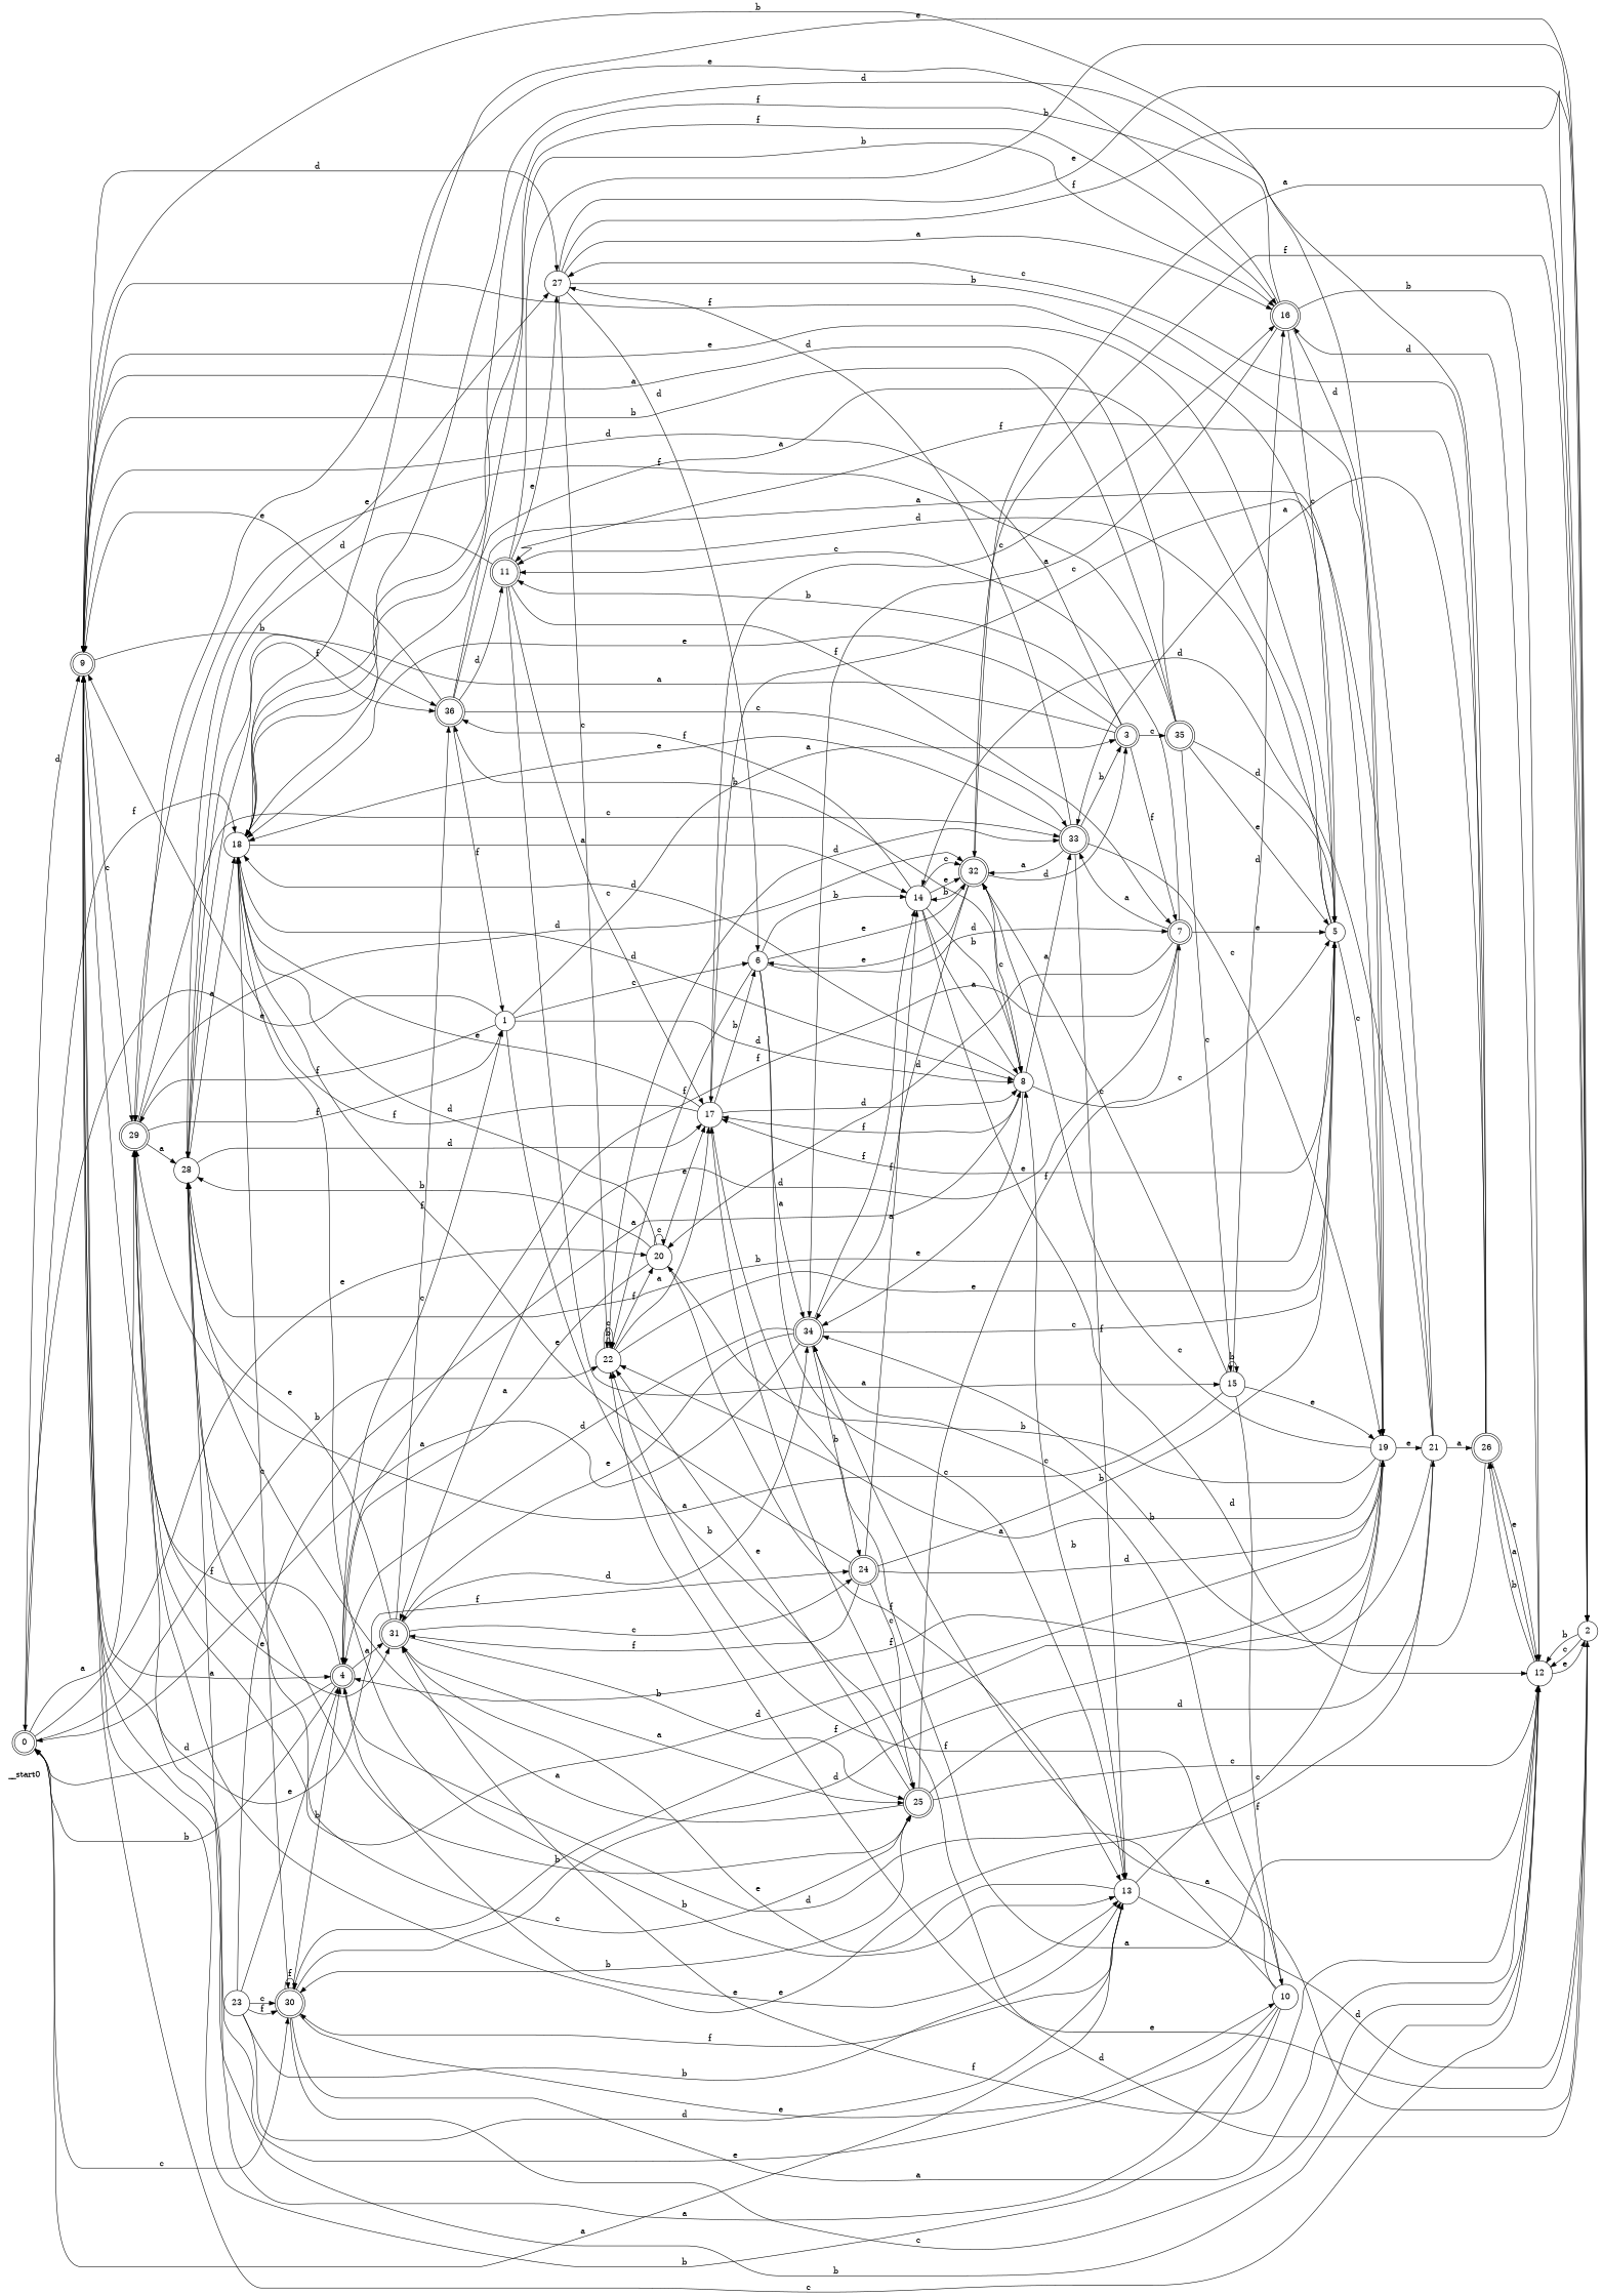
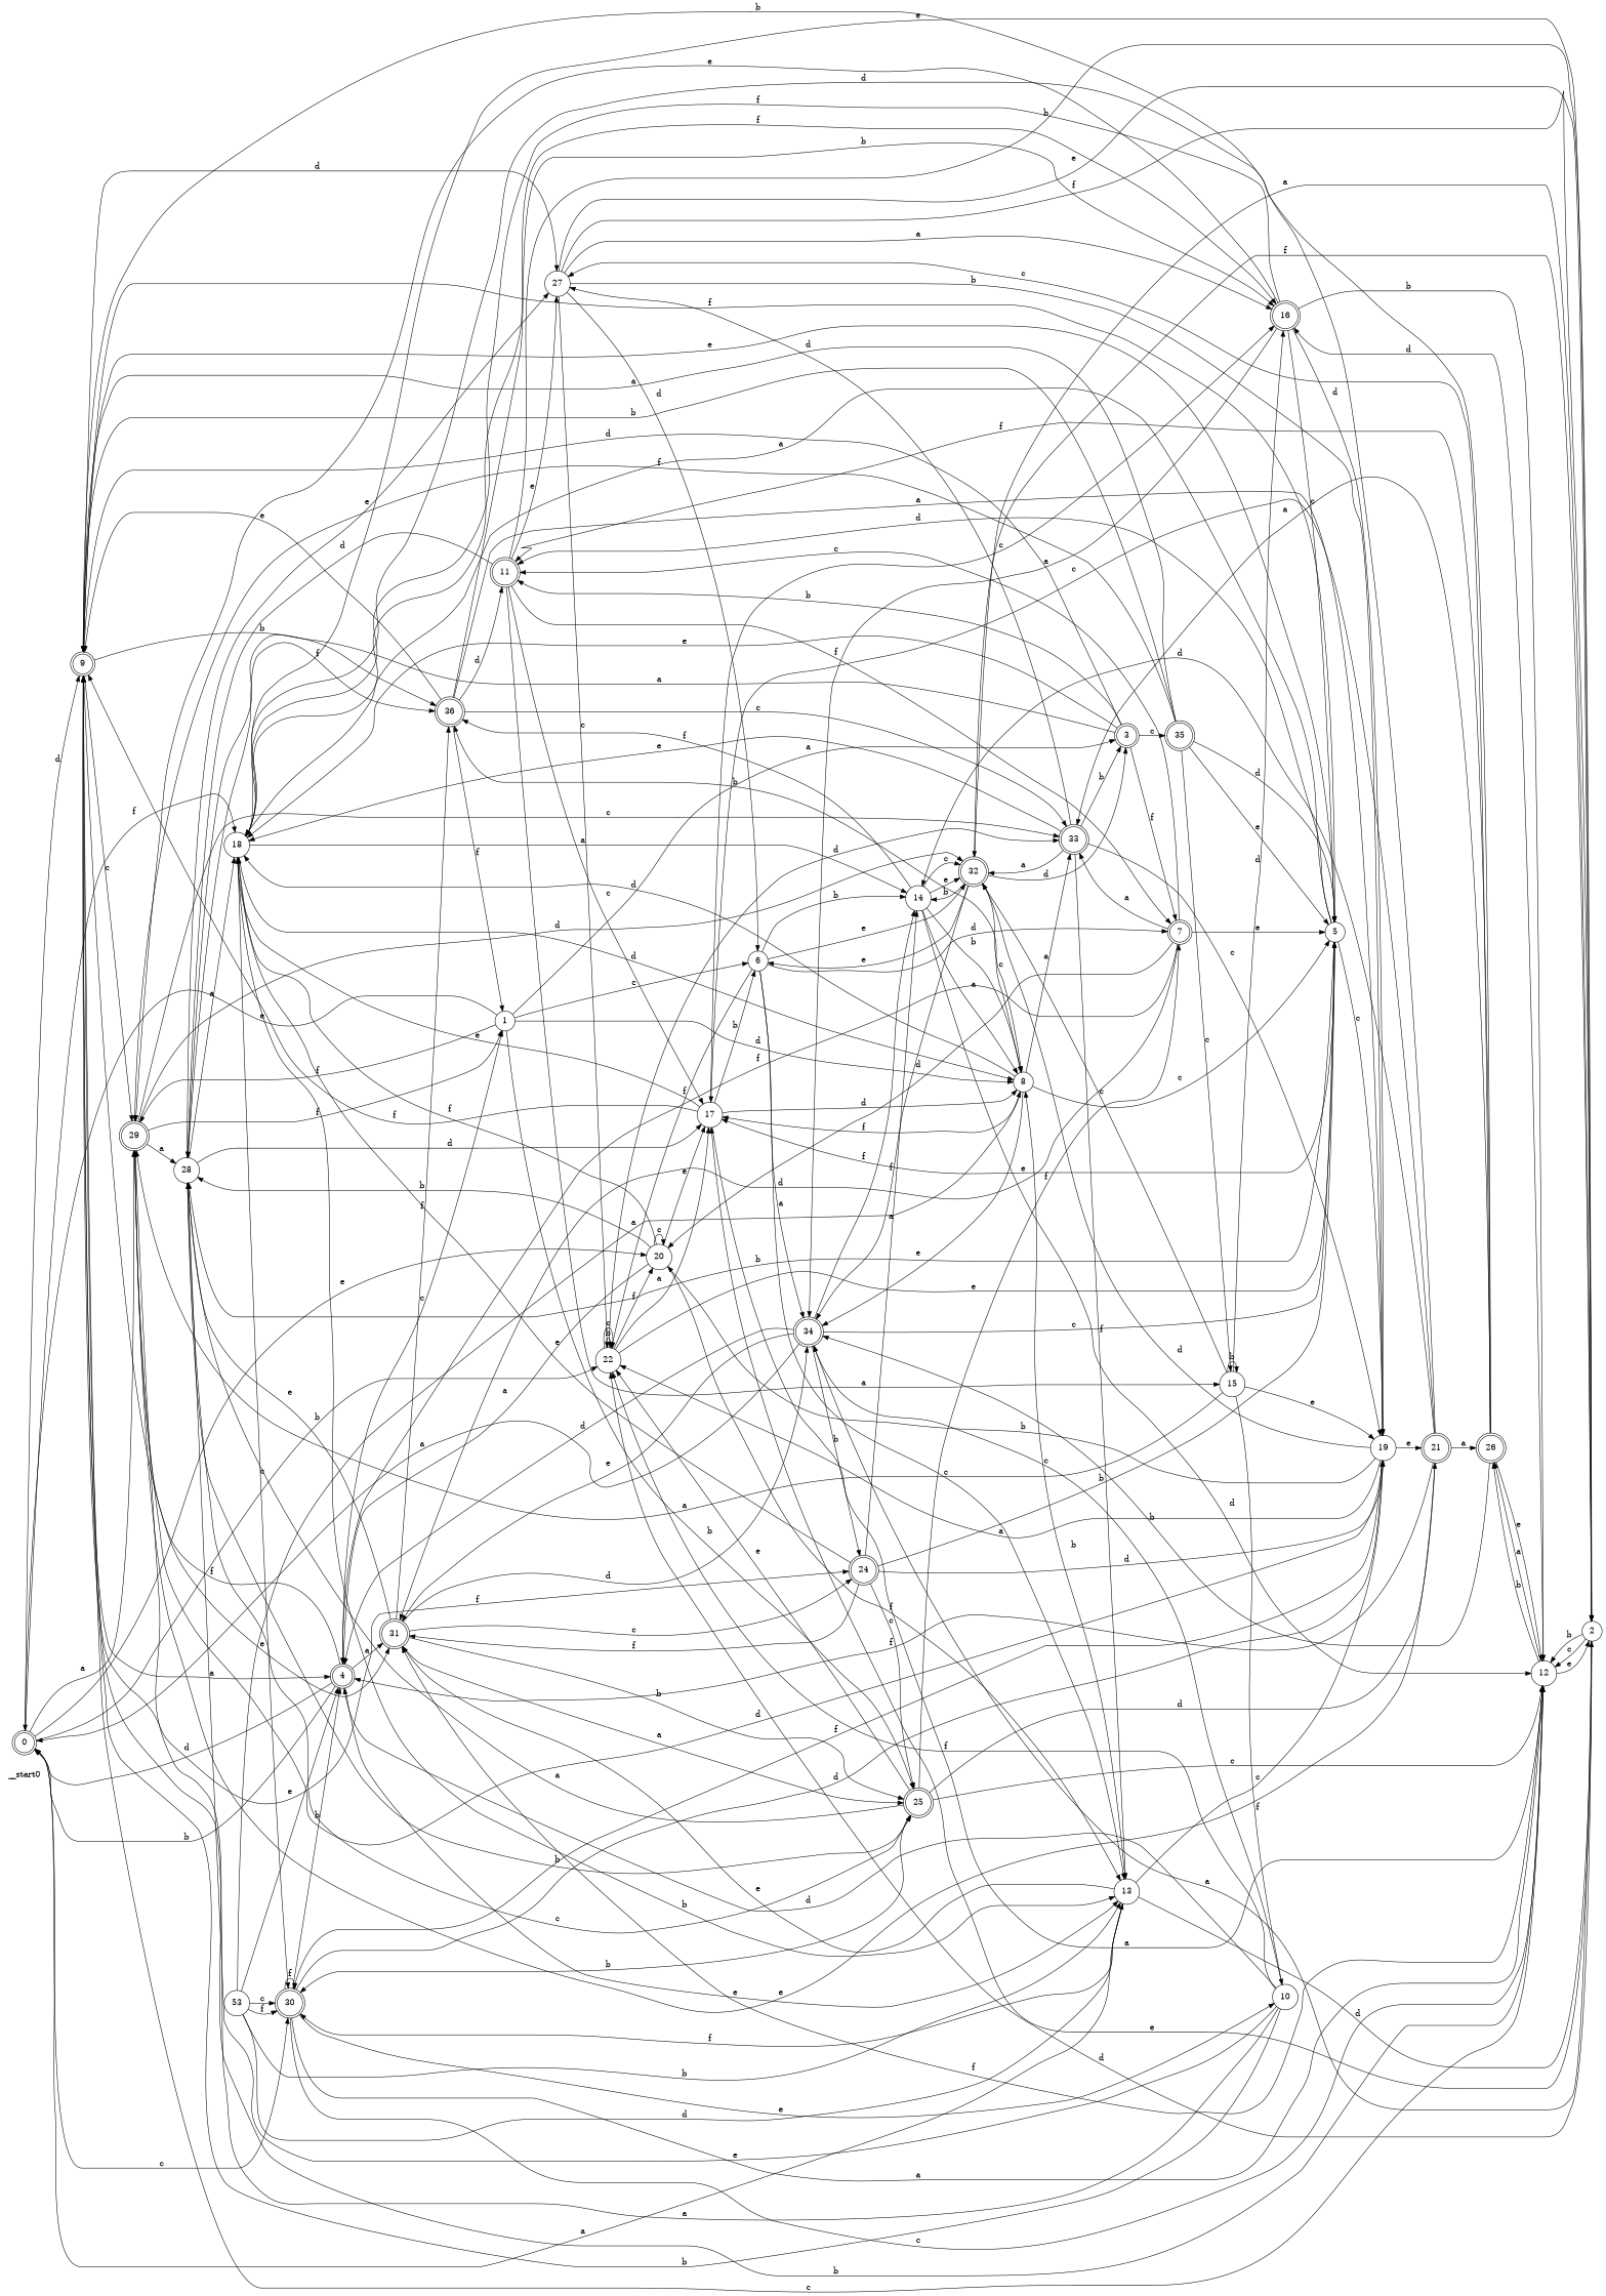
  digraph {
    rankdir=LR
    node [shape=circle color=black fillcolor=white style=filled]
    __start0 [shape=none color="" fillcolor="" style=""]
    n2 [label=0 shape=doublecircle style="rounded,filled"]
    n3 [label=9 shape=doublecircle style="rounded,filled"]
    n4 [label=18]
    n5 [label=20]
    n6 [label=22]
    n7 [label=29 shape=doublecircle style="rounded,filled"]
    n8 [label=30 shape=doublecircle style="rounded,filled"]
    n9 [label=4 shape=doublecircle style="rounded,filled"]
    n10 [label=5]
    n11 [label=36 shape=doublecircle style="rounded,filled"]
    n12 [label=24 shape=doublecircle style="rounded,filled"]
    n13 [label=27]
    n14 [label=8]
    n15 [label=2]
    n16 [label=13]
    n17 [label=14]
    n18 [label=16 shape=doublecircle style="rounded,filled"]
    n19 [label=17]
    n20 [label=28]
    n21 [label=33 shape=doublecircle style="rounded,filled"]
    n22 [label=1]
    n23 [label=12]
    n24 [label=32 shape=doublecircle style="rounded,filled"]
    n25 [label=31 shape=doublecircle style="rounded,filled"]
    n26 [label=19]
    n27 [label=10]
    n28 [label=3 shape=doublecircle style="rounded,filled"]
    n29 [label=6]
    n30 [label=25 shape=doublecircle style="rounded,filled"]
    n31 [label=7 shape=doublecircle style="rounded,filled"]
    n32 [label=11 shape=doublecircle style="rounded,filled"]
    n33 [label=35 shape=doublecircle style="rounded,filled"]
    n34 [label=34 shape=doublecircle style="rounded,filled"]
-   n35 [label=21]
+   n35 [label=21 shape=doublecircle]
    n36 [label=26 shape=doublecircle style="rounded,filled"]
    n37 [label=15]
-   n38 [label=23]
+   n38 [label=53]
    n2 -> n3 [label=d]
    n2 -> n4 [label=f]
    n2 -> n5 [label=e]
    n2 -> n6 [label=b]
    n2 -> n7 [label=a]
    n2 -> n8 [label=c]
    n3 -> n7 [label=c]
    n3 -> n9 [label=a]
    n3 -> n10 [label=e]
    n3 -> n11 [label=b]
    n3 -> n12 [label=f]
    n3 -> n13 [label=d]
    n4 -> n8 [label=c]
    n4 -> n14 [label=d]
    n4 -> n15 [label=e]
    n4 -> n16 [label=b]
    n4 -> n17 [label=a]
    n4 -> n18 [label=f]
-   n5 -> n4 [label=d]
+   n5 -> n4 [label=f]
    n5 -> n5 [label=c]
    n5 -> n9 [label=a]
    n5 -> n16 [label=f]
    n5 -> n19 [label=e]
    n5 -> n20 [label=b]
    n6 -> n5 [label=f]
    n6 -> n6 [label=b]
    n6 -> n6 [label=c]
    n6 -> n10 [label=e]
    n6 -> n19 [label=a]
    n6 -> n21 [label=d]
    n7 -> n20 [label=a]
    n7 -> n21 [label=c]
    n7 -> n22 [label=f]
    n7 -> n23 [label=b]
    n7 -> n24 [label=d]
    n7 -> n25 [label=e]
    n8 -> n8 [label=f]
    n8 -> n9 [label=b]
    n8 -> n23 [label=a]
    n8 -> n23 [label=c]
    n8 -> n26 [label=d]
    n8 -> n27 [label=e]
    n9 -> n2 [label=b]
    n9 -> n2 [label=d]
    n9 -> n3 [label=f]
    n9 -> n16 [label=e]
    n9 -> n22 [label=c]
    n9 -> n25 [label=a]
    n10 -> n3 [label=f]
    n10 -> n4 [label=a]
    n10 -> n19 [label=e]
    n10 -> n20 [label=b]
    n10 -> n26 [label=c]
    n10 -> n32 [label=d]
    n11 -> n3 [label=e]
    n11 -> n18 [label=b]
    n11 -> n21 [label=c]
    n11 -> n22 [label=f]
    n11 -> n26 [label=a]
    n11 -> n32 [label=d]
    n12 -> n4 [label=e]
    n12 -> n10 [label=b]
    n12 -> n17 [label=a]
    n12 -> n25 [label=f]
    n12 -> n26 [label=d]
    n12 -> n30 [label=c]
    n13 -> n6 [label=c]
    n13 -> n15 [label=e]
    n13 -> n15 [label=f]
    n13 -> n18 [label=a]
    n13 -> n26 [label=b]
    n13 -> n29 [label=d]
    n14 -> n4 [label=d]
    n14 -> n10 [label=c]
    n14 -> n11 [label=b]
    n14 -> n19 [label=f]
    n14 -> n21 [label=a]
    n14 -> n34 [label=e]
    n15 -> n6 [label=d]
    n15 -> n19 [label=e]
    n15 -> n23 [label=b]
    n15 -> n23 [label=c]
    n15 -> n24 [label=f]
    n15 -> n34 [label=a]
    n16 -> n2 [label=a]
    n16 -> n8 [label=f]
    n16 -> n14 [label=b]
    n16 -> n15 [label=d]
    n16 -> n25 [label=e]
    n16 -> n26 [label=c]
    n17 -> n11 [label=f]
    n17 -> n14 [label=a]
    n17 -> n14 [label=b]
    n17 -> n23 [label=d]
    n17 -> n24 [label=c]
    n17 -> n24 [label=e]
    n18 -> n4 [label=f]
    n18 -> n7 [label=e]
    n18 -> n10 [label=c]
    n18 -> n23 [label=b]
    n18 -> n26 [label=d]
    n18 -> n34 [label=a]
    n19 -> n3 [label=f]
    n19 -> n4 [label=e]
    n19 -> n14 [label=d]
    n19 -> n18 [label=c]
    n19 -> n23 [label=a]
    n19 -> n29 [label=b]
    n20 -> n4 [label=a]
    n20 -> n11 [label=f]
    n20 -> n13 [label=e]
    n20 -> n19 [label=d]
    n20 -> n30 [label=b]
    n20 -> n30 [label=c]
    n21 -> n4 [label=e]
    n21 -> n13 [label=d]
    n21 -> n16 [label=f]
    n21 -> n24 [label=a]
    n21 -> n26 [label=c]
    n21 -> n28 [label=b]
    n22 -> n2 [label=e]
    n22 -> n7 [label=f]
    n22 -> n14 [label=d]
    n22 -> n28 [label=a]
    n22 -> n29 [label=c]
    n22 -> n30 [label=b]
    n23 -> n3 [label=c]
    n23 -> n15 [label=e]
    n23 -> n18 [label=d]
    n23 -> n25 [label=f]
    n23 -> n36 [label=a]
    n23 -> n36 [label=b]
    n24 -> n14 [label=c]
    n24 -> n15 [label=a]
    n24 -> n17 [label=b]
    n24 -> n28 [label=d]
    n24 -> n29 [label=e]
    n24 -> n34 [label=f]
    n25 -> n11 [label=f]
    n25 -> n12 [label=c]
    n25 -> n20 [label=e]
    n25 -> n30 [label=a]
    n25 -> n30 [label=b]
    n25 -> n34 [label=d]
    n26 -> n5 [label=b]
    n26 -> n6 [label=a]
    n26 -> n7 [label=d]
    n26 -> n8 [label=f]
-   n26 -> n24 [label=c]
+   n26 -> n24 [label=d]
    n26 -> n35 [label=e]
    n27 -> n3 [label=a]
    n27 -> n3 [label=b]
    n27 -> n6 [label=f]
    n27 -> n9 [label=d]
    n27 -> n20 [label=e]
    n27 -> n34 [label=c]
    n28 -> n3 [label=d]
    n28 -> n4 [label=e]
    n28 -> n20 [label=a]
    n28 -> n31 [label=f]
    n28 -> n32 [label=b]
    n28 -> n33 [label=c]
    n29 -> n6 [label=f]
    n29 -> n16 [label=c]
    n29 -> n17 [label=b]
    n29 -> n24 [label=e]
    n29 -> n31 [label=d]
    n29 -> n34 [label=a]
    n30 -> n6 [label=e]
    n30 -> n8 [label=b]
    n30 -> n20 [label=a]
    n30 -> n23 [label=c]
    n30 -> n31 [label=f]
    n30 -> n35 [label=d]
    n31 -> n5 [label=d]
    n31 -> n9 [label=f]
    n31 -> n10 [label=e]
    n31 -> n21 [label=a]
    n31 -> n25 [label=d]
    n31 -> n32 [label=c]
    n32 -> n13 [label=e]
    n32 -> n15 [label=b]
    n32 -> n19 [label=c]
    n32 -> n20 [label=d]
    n32 -> n31 [label=f]
    n32 -> n37 [label=a]
    n33 -> n3 [label=a]
    n33 -> n3 [label=b]
    n33 -> n7 [label=f]
    n33 -> n10 [label=d]
    n33 -> n10 [label=e]
    n33 -> n37 [label=c]
    n34 -> n2 [label=a]
    n34 -> n9 [label=d]
    n34 -> n10 [label=c]
    n34 -> n12 [label=b]
    n34 -> n17 [label=f]
    n34 -> n25 [label=e]
    n35 -> n3 [label=b]
    n35 -> n7 [label=e]
    n35 -> n9 [label=f]
    n35 -> n17 [label=d]
    n35 -> n19 [label=c]
    n35 -> n36 [label=a]
    n36 -> n4 [label=d]
    n36 -> n13 [label=c]
    n36 -> n21 [label=a]
    n36 -> n23 [label=e]
    n36 -> n32 [label=f]
    n36 -> n34 [label=b]
    n37 -> n7 [label=a]
    n37 -> n18 [label=d]
    n37 -> n24 [label=c]
    n37 -> n26 [label=e]
    n37 -> n27 [label=f]
    n37 -> n37 [label=b]
    n38 -> n8 [label=c]
    n38 -> n8 [label=f]
    n38 -> n9 [label=e]
    n38 -> n14 [label=a]
    n38 -> n16 [label=b]
    n38 -> n16 [label=d]
  }
